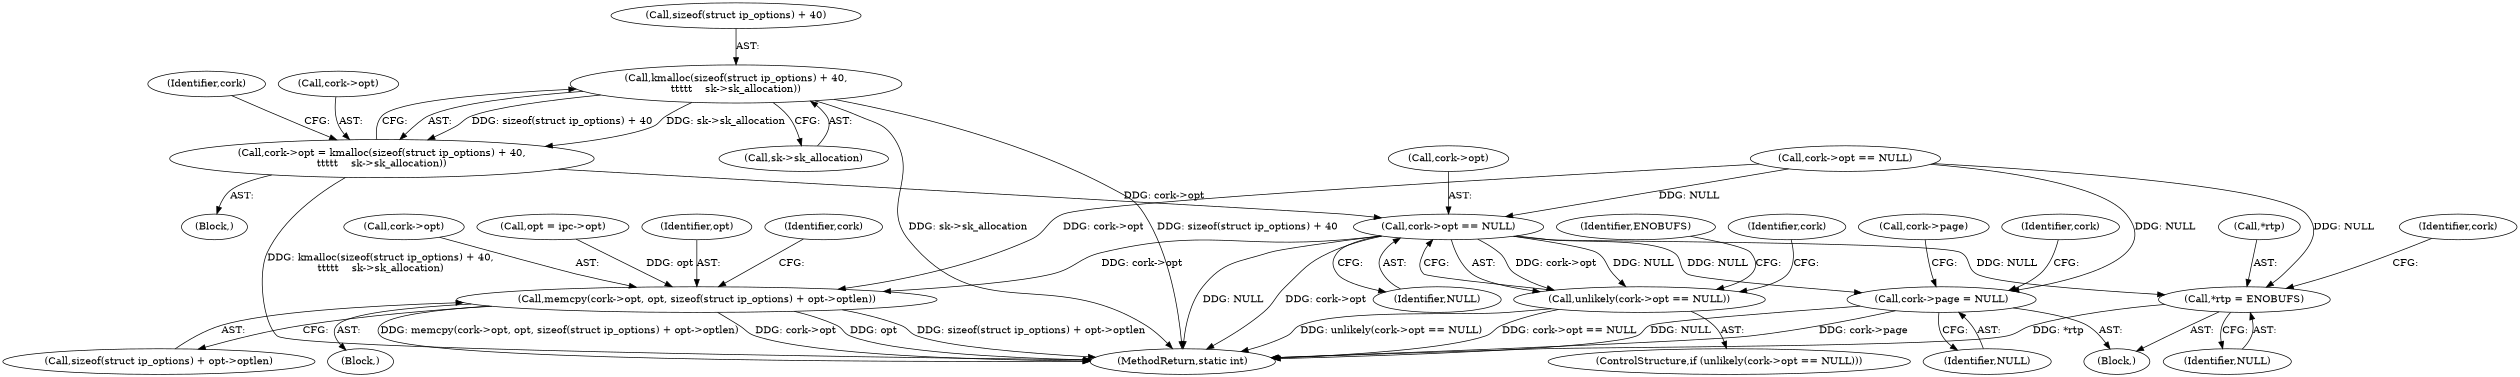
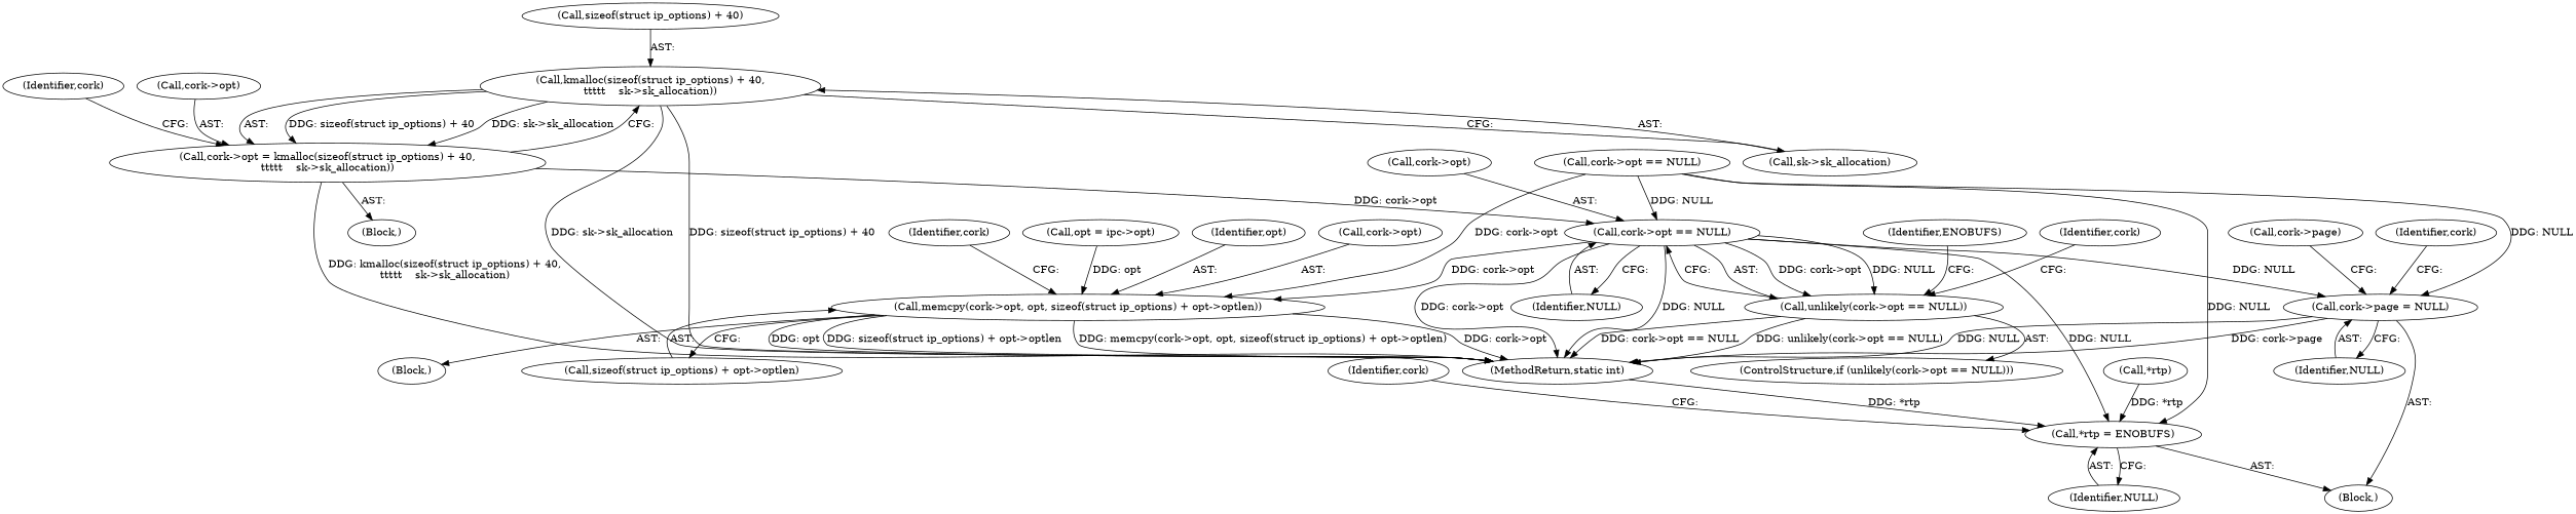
  digraph {
    fontname="DejaVu Serif"
    node [fontname="DejaVu Serif"]
    edge [fontname="DejaVu Serif"]
    n1 [label="(Call,kmalloc(sizeof(struct ip_options) + 40,\n\t\t\t\t\t    sk->sk_allocation))"]
    n2 [label="(Call,cork->opt = kmalloc(sizeof(struct ip_options) + 40,\n\t\t\t\t\t    sk->sk_allocation))"]
    n3 [label="(Call,sk->sk_allocation)"]
    n4 [label="(MethodReturn,static int)"]
    n5 [label="(Call,cork->opt == NULL)"]
    n6 [label="(Block,)"]
    n7 [label="(Call,unlikely(cork->opt == NULL))"]
    n8 [label="(Call,memcpy(cork->opt, opt, sizeof(struct ip_options) + opt->optlen))"]
    n9 [label="(Call,*rtp = ENOBUFS)"]
    n10 [label="(Call,cork->page = NULL)"]
    n11 [label="(Identifier,NULL)"]
    n12 [label="(ControlStructure,if (unlikely(cork->opt == NULL)))"]
    n13 [label="(Block,)"]
    n14 [label="(Call,sizeof(struct ip_options) + opt->optlen)"]
    n15 [label="(Identifier,NULL)"]
    n16 [label="(Block,)"]
    n17 [label="(Identifier,NULL)"]
    n18 [label="(Identifier,cork)"]
    n19 [label="(Identifier,cork)"]
    n20 [label="(Call,opt = ipc->opt)"]
    n21 [label="(Identifier,opt)"]
    n22 [label="(Call,cork->opt)"]
    n23 [label="(Call,sizeof(struct ip_options) + 40)"]
    n24 [label="(Call,*rtp)"]
    n25 [label="(Call,cork->page)"]
    n26 [label="(Call,cork->opt)"]
    n27 [label="(Call,cork->opt)"]
    n28 [label="(Identifier,cork)"]
    n29 [label="(Identifier,ENOBUFS)"]
    n30 [label="(Identifier,cork)"]
    n31 [label="(Call,cork->opt == NULL)"]
    n32 [label="(Identifier,cork)"]
    n1 -> n2 [label="AST: "]
    n1 -> n2 [label="DDG: sizeof(struct ip_options) + 40"]
    n1 -> n2 [label="DDG: sk->sk_allocation"]
    n1 -> n3 [label="CFG: "]
    n1 -> n4 [label="DDG: sk->sk_allocation"]
    n1 -> n4 [label="DDG: sizeof(struct ip_options) + 40"]
    n2 -> n1 [label="CFG: "]
    n2 -> n4 [label="DDG: kmalloc(sizeof(struct ip_options) + 40,\n\t\t\t\t\t    sk->sk_allocation)"]
    n2 -> n5 [label="DDG: cork->opt"]
    n2 -> n6 [label="AST: "]
    n3 -> n1 [label="AST: "]
    n5 -> n4 [label="DDG: NULL"]
    n5 -> n4 [label="DDG: cork->opt"]
    n5 -> n7 [label="AST: "]
    n5 -> n7 [label="DDG: cork->opt"]
    n5 -> n7 [label="DDG: NULL"]
    n5 -> n8 [label="DDG: cork->opt"]
    n5 -> n9 [label="DDG: NULL"]
    n5 -> n10 [label="DDG: NULL"]
    n5 -> n11 [label="CFG: "]
    n7 -> n4 [label="DDG: cork->opt == NULL"]
    n7 -> n4 [label="DDG: unlikely(cork->opt == NULL)"]
    n7 -> n5 [label="CFG: "]
    n7 -> n12 [label="AST: "]
    n8 -> n4 [label="DDG: sizeof(struct ip_options) + opt->optlen"]
    n8 -> n4 [label="DDG: memcpy(cork->opt, opt, sizeof(struct ip_options) + opt->optlen)"]
    n8 -> n4 [label="DDG: cork->opt"]
    n8 -> n4 [label="DDG: opt"]
    n8 -> n13 [label="AST: "]
    n8 -> n14 [label="CFG: "]
-   n9 -> n4 [label="DDG: *rtp"]
+   n4 -> n9 [label="DDG: *rtp"]
    n9 -> n15 [label="CFG: "]
    n9 -> n16 [label="AST: "]
    n10 -> n4 [label="DDG: NULL"]
    n10 -> n4 [label="DDG: cork->page"]
    n10 -> n16 [label="AST: "]
    n10 -> n17 [label="CFG: "]
    n11 -> n5 [label="AST: "]
    n14 -> n8 [label="AST: "]
    n15 -> n9 [label="AST: "]
    n17 -> n10 [label="AST: "]
    n18 -> n2 [label="CFG: "]
    n19 -> n7 [label="CFG: "]
    n20 -> n8 [label="DDG: opt"]
    n21 -> n8 [label="AST: "]
    n22 -> n5 [label="AST: "]
    n23 -> n1 [label="AST: "]
-   n24 -> n9 [label="AST: "]
+   n24 -> n9 [label="DDG: *rtp"]
    n25 -> n10 [label="CFG: "]
    n26 -> n2 [label="AST: "]
    n27 -> n8 [label="AST: "]
    n28 -> n10 [label="CFG: "]
    n29 -> n7 [label="CFG: "]
    n30 -> n9 [label="CFG: "]
    n31 -> n5 [label="DDG: NULL"]
    n31 -> n8 [label="DDG: cork->opt"]
    n31 -> n9 [label="DDG: NULL"]
    n31 -> n10 [label="DDG: NULL"]
    n32 -> n8 [label="CFG: "]
  }
